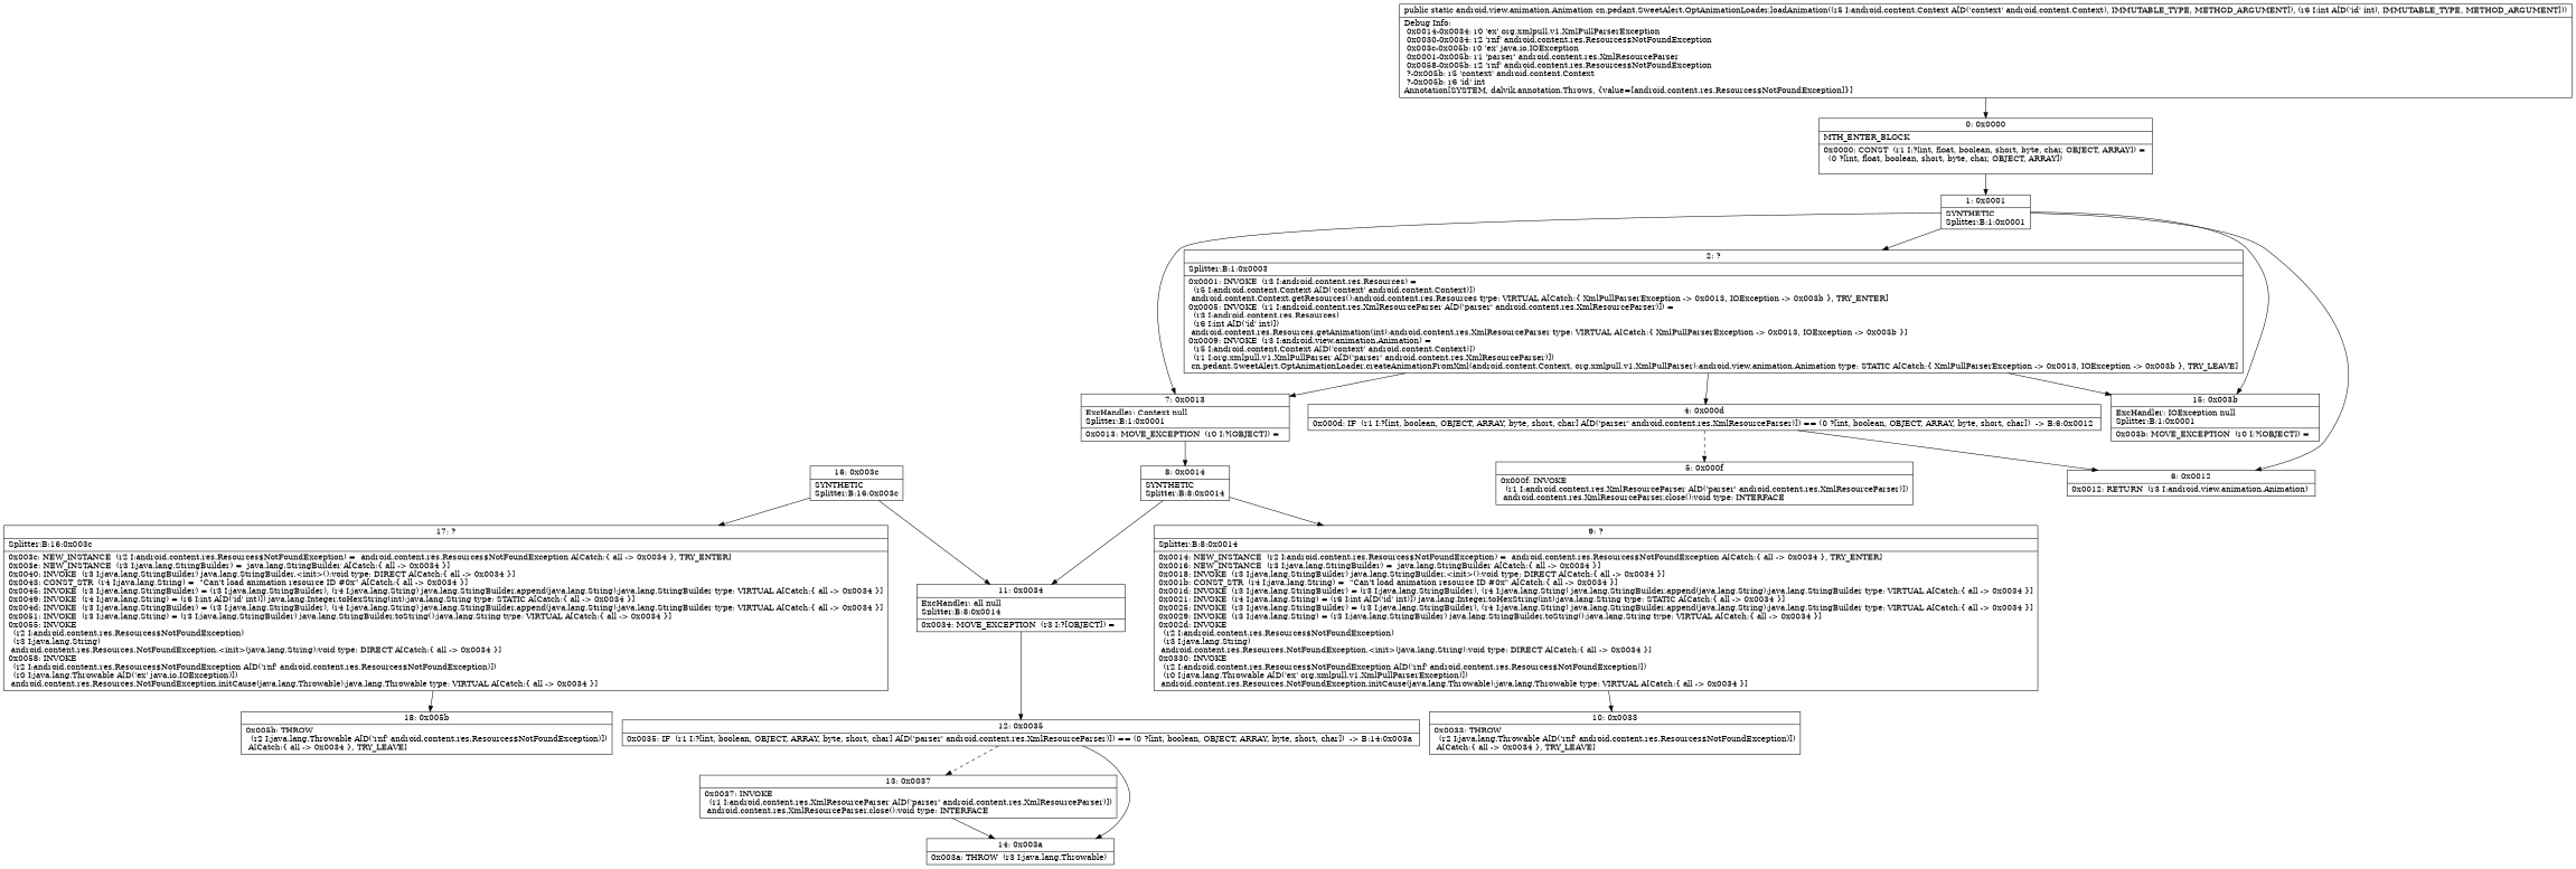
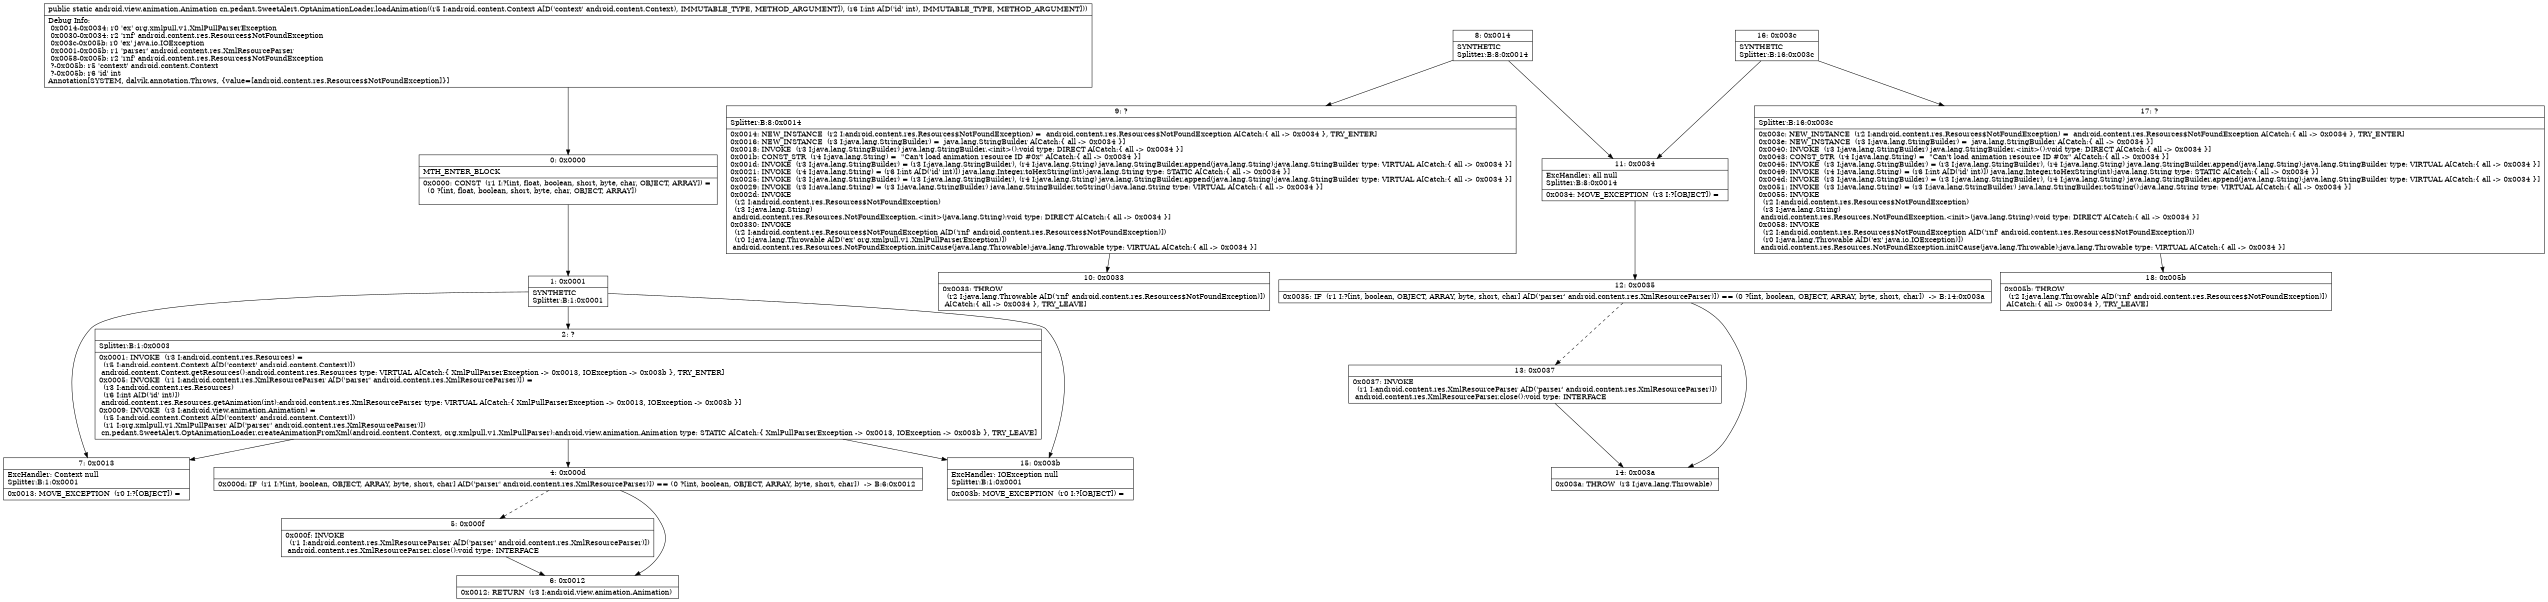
  digraph {
    node [shape=record]
    n1 [label="{0\:\ 0x0000|MTH_ENTER_BLOCK\l|0x0000: CONST  (r1 I:?[int, float, boolean, short, byte, char, OBJECT, ARRAY]) = \l  (0 ?[int, float, boolean, short, byte, char, OBJECT, ARRAY])\l \l}"]
    n2 [label="{1\:\ 0x0001|SYNTHETIC\lSplitter:B:1:0x0001\l}"]
    n3 [label="{2\:\ ?|Splitter:B:1:0x0003\l|0x0001: INVOKE  (r3 I:android.content.res.Resources) = \l  (r5 I:android.content.Context A[D('context' android.content.Context)])\l android.content.Context.getResources():android.content.res.Resources type: VIRTUAL A[Catch:\{ XmlPullParserException \-\> 0x0013, IOException \-\> 0x003b \}, TRY_ENTER]\l0x0005: INVOKE  (r1 I:android.content.res.XmlResourceParser A[D('parser' android.content.res.XmlResourceParser)]) = \l  (r3 I:android.content.res.Resources)\l  (r6 I:int A[D('id' int)])\l android.content.res.Resources.getAnimation(int):android.content.res.XmlResourceParser type: VIRTUAL A[Catch:\{ XmlPullParserException \-\> 0x0013, IOException \-\> 0x003b \}]\l0x0009: INVOKE  (r3 I:android.view.animation.Animation) = \l  (r5 I:android.content.Context A[D('context' android.content.Context)])\l  (r1 I:org.xmlpull.v1.XmlPullParser A[D('parser' android.content.res.XmlResourceParser)])\l cn.pedant.SweetAlert.OptAnimationLoader.createAnimationFromXml(android.content.Context, org.xmlpull.v1.XmlPullParser):android.view.animation.Animation type: STATIC A[Catch:\{ XmlPullParserException \-\> 0x0013, IOException \-\> 0x003b \}, TRY_LEAVE]\l}"]
    n4 [label="{7\:\ 0x0013|ExcHandler: Context null\lSplitter:B:1:0x0001\l|0x0013: MOVE_EXCEPTION  (r0 I:?[OBJECT]) =  \l}"]
    n5 [label="{15\:\ 0x003b|ExcHandler: IOException null\lSplitter:B:1:0x0001\l|0x003b: MOVE_EXCEPTION  (r0 I:?[OBJECT]) =  \l}"]
    n6 [label="{4\:\ 0x000d|0x000d: IF  (r1 I:?[int, boolean, OBJECT, ARRAY, byte, short, char] A[D('parser' android.content.res.XmlResourceParser)]) == (0 ?[int, boolean, OBJECT, ARRAY, byte, short, char])  \-\> B:6:0x0012 \l}"]
    n7 [label="{8\:\ 0x0014|SYNTHETIC\lSplitter:B:8:0x0014\l}"]
    n8 [label="{5\:\ 0x000f|0x000f: INVOKE  \l  (r1 I:android.content.res.XmlResourceParser A[D('parser' android.content.res.XmlResourceParser)])\l android.content.res.XmlResourceParser.close():void type: INTERFACE \l}"]
    n9 [label="{6\:\ 0x0012|0x0012: RETURN  (r3 I:android.view.animation.Animation) \l}"]
    n10 [label="{9\:\ ?|Splitter:B:8:0x0014\l|0x0014: NEW_INSTANCE  (r2 I:android.content.res.Resources$NotFoundException) =  android.content.res.Resources$NotFoundException A[Catch:\{ all \-\> 0x0034 \}, TRY_ENTER]\l0x0016: NEW_INSTANCE  (r3 I:java.lang.StringBuilder) =  java.lang.StringBuilder A[Catch:\{ all \-\> 0x0034 \}]\l0x0018: INVOKE  (r3 I:java.lang.StringBuilder) java.lang.StringBuilder.\<init\>():void type: DIRECT A[Catch:\{ all \-\> 0x0034 \}]\l0x001b: CONST_STR  (r4 I:java.lang.String) =  \"Can't load animation resource ID #0x\" A[Catch:\{ all \-\> 0x0034 \}]\l0x001d: INVOKE  (r3 I:java.lang.StringBuilder) = (r3 I:java.lang.StringBuilder), (r4 I:java.lang.String) java.lang.StringBuilder.append(java.lang.String):java.lang.StringBuilder type: VIRTUAL A[Catch:\{ all \-\> 0x0034 \}]\l0x0021: INVOKE  (r4 I:java.lang.String) = (r6 I:int A[D('id' int)]) java.lang.Integer.toHexString(int):java.lang.String type: STATIC A[Catch:\{ all \-\> 0x0034 \}]\l0x0025: INVOKE  (r3 I:java.lang.StringBuilder) = (r3 I:java.lang.StringBuilder), (r4 I:java.lang.String) java.lang.StringBuilder.append(java.lang.String):java.lang.StringBuilder type: VIRTUAL A[Catch:\{ all \-\> 0x0034 \}]\l0x0029: INVOKE  (r3 I:java.lang.String) = (r3 I:java.lang.StringBuilder) java.lang.StringBuilder.toString():java.lang.String type: VIRTUAL A[Catch:\{ all \-\> 0x0034 \}]\l0x002d: INVOKE  \l  (r2 I:android.content.res.Resources$NotFoundException)\l  (r3 I:java.lang.String)\l android.content.res.Resources.NotFoundException.\<init\>(java.lang.String):void type: DIRECT A[Catch:\{ all \-\> 0x0034 \}]\l0x0330: INVOKE  \l  (r2 I:android.content.res.Resources$NotFoundException A[D('rnf' android.content.res.Resources$NotFoundException)])\l  (r0 I:java.lang.Throwable A[D('ex' org.xmlpull.v1.XmlPullParserException)])\l android.content.res.Resources.NotFoundException.initCause(java.lang.Throwable):java.lang.Throwable type: VIRTUAL A[Catch:\{ all \-\> 0x0034 \}]\l}"]
    n11 [label="{11\:\ 0x0034|ExcHandler: all null\lSplitter:B:8:0x0014\l|0x0034: MOVE_EXCEPTION  (r3 I:?[OBJECT]) =  \l}"]
    n12 [label="{10\:\ 0x0033|0x0033: THROW  \l  (r2 I:java.lang.Throwable A[D('rnf' android.content.res.Resources$NotFoundException)])\l A[Catch:\{ all \-\> 0x0034 \}, TRY_LEAVE]\l}"]
    n13 [label="{12\:\ 0x0035|0x0035: IF  (r1 I:?[int, boolean, OBJECT, ARRAY, byte, short, char] A[D('parser' android.content.res.XmlResourceParser)]) == (0 ?[int, boolean, OBJECT, ARRAY, byte, short, char])  \-\> B:14:0x003a \l}"]
    n14 [label="{13\:\ 0x0037|0x0037: INVOKE  \l  (r1 I:android.content.res.XmlResourceParser A[D('parser' android.content.res.XmlResourceParser)])\l android.content.res.XmlResourceParser.close():void type: INTERFACE \l}"]
    n15 [label="{14\:\ 0x003a|0x003a: THROW  (r3 I:java.lang.Throwable) \l}"]
    n16 [label="{16\:\ 0x003c|SYNTHETIC\lSplitter:B:16:0x003c\l}"]
    n17 [label="{17\:\ ?|Splitter:B:16:0x003c\l|0x003c: NEW_INSTANCE  (r2 I:android.content.res.Resources$NotFoundException) =  android.content.res.Resources$NotFoundException A[Catch:\{ all \-\> 0x0034 \}, TRY_ENTER]\l0x003e: NEW_INSTANCE  (r3 I:java.lang.StringBuilder) =  java.lang.StringBuilder A[Catch:\{ all \-\> 0x0034 \}]\l0x0040: INVOKE  (r3 I:java.lang.StringBuilder) java.lang.StringBuilder.\<init\>():void type: DIRECT A[Catch:\{ all \-\> 0x0034 \}]\l0x0043: CONST_STR  (r4 I:java.lang.String) =  \"Can't load animation resource ID #0x\" A[Catch:\{ all \-\> 0x0034 \}]\l0x0045: INVOKE  (r3 I:java.lang.StringBuilder) = (r3 I:java.lang.StringBuilder), (r4 I:java.lang.String) java.lang.StringBuilder.append(java.lang.String):java.lang.StringBuilder type: VIRTUAL A[Catch:\{ all \-\> 0x0034 \}]\l0x0049: INVOKE  (r4 I:java.lang.String) = (r6 I:int A[D('id' int)]) java.lang.Integer.toHexString(int):java.lang.String type: STATIC A[Catch:\{ all \-\> 0x0034 \}]\l0x004d: INVOKE  (r3 I:java.lang.StringBuilder) = (r3 I:java.lang.StringBuilder), (r4 I:java.lang.String) java.lang.StringBuilder.append(java.lang.String):java.lang.StringBuilder type: VIRTUAL A[Catch:\{ all \-\> 0x0034 \}]\l0x0051: INVOKE  (r3 I:java.lang.String) = (r3 I:java.lang.StringBuilder) java.lang.StringBuilder.toString():java.lang.String type: VIRTUAL A[Catch:\{ all \-\> 0x0034 \}]\l0x0055: INVOKE  \l  (r2 I:android.content.res.Resources$NotFoundException)\l  (r3 I:java.lang.String)\l android.content.res.Resources.NotFoundException.\<init\>(java.lang.String):void type: DIRECT A[Catch:\{ all \-\> 0x0034 \}]\l0x0058: INVOKE  \l  (r2 I:android.content.res.Resources$NotFoundException A[D('rnf' android.content.res.Resources$NotFoundException)])\l  (r0 I:java.lang.Throwable A[D('ex' java.io.IOException)])\l android.content.res.Resources.NotFoundException.initCause(java.lang.Throwable):java.lang.Throwable type: VIRTUAL A[Catch:\{ all \-\> 0x0034 \}]\l}"]
    n18 [label="{18\:\ 0x005b|0x005b: THROW  \l  (r2 I:java.lang.Throwable A[D('rnf' android.content.res.Resources$NotFoundException)])\l A[Catch:\{ all \-\> 0x0034 \}, TRY_LEAVE]\l}"]
    n19 [label="{public static android.view.animation.Animation cn.pedant.SweetAlert.OptAnimationLoader.loadAnimation((r5 I:android.content.Context A[D('context' android.content.Context), IMMUTABLE_TYPE, METHOD_ARGUMENT]), (r6 I:int A[D('id' int), IMMUTABLE_TYPE, METHOD_ARGUMENT]))  | Debug Info:\l  0x0014\-0x0034: r0 'ex' org.xmlpull.v1.XmlPullParserException\l  0x0030\-0x0034: r2 'rnf' android.content.res.Resources$NotFoundException\l  0x003c\-0x005b: r0 'ex' java.io.IOException\l  0x0001\-0x005b: r1 'parser' android.content.res.XmlResourceParser\l  0x0058\-0x005b: r2 'rnf' android.content.res.Resources$NotFoundException\l  ?\-0x005b: r5 'context' android.content.Context\l  ?\-0x005b: r6 'id' int\lAnnotation[SYSTEM, dalvik.annotation.Throws, \{value=[android.content.res.Resources$NotFoundException]\}]\l}"]
    n1 -> n2
    n2 -> n3
    n2 -> n4
    n2 -> n5
    n3 -> n4
    n3 -> n5
    n3 -> n6
-   n4 -> n7
    n6 -> n8 [style=dashed]
    n6 -> n9
    n7 -> n10
    n7 -> n11
-   n2 -> n9
+   n8 -> n9
    n10 -> n12
    n11 -> n13
    n13 -> n14 [style=dashed]
    n13 -> n15
    n14 -> n15
    n16 -> n11
    n16 -> n17
    n17 -> n18
    n19 -> n1
  }
